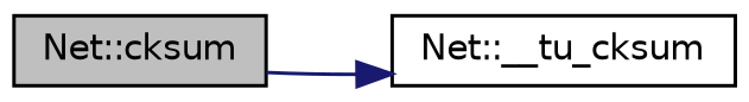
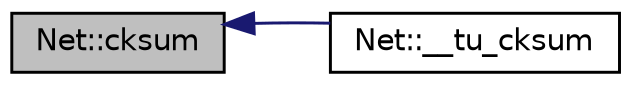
  digraph {
    rankdir=LR
    node [color=black fontname=Helvetica fontsize=10 shape=record style=filled]
    n1 [fillcolor=grey75 fontcolor=black height=0.2 label="Net::cksum" width=0.4]
    n2 [fillcolor=white height=0.2 label="Net::__tu_cksum" width=0.4]
-   n1 -> n2 [color=midnightblue fontname=Helvetica fontsize=10 labelfontname=Helvetica labelfontsize=10 style=solid]
+   n2 -> n1 [color=midnightblue fontname=Helvetica fontsize=10 labelfontname=Helvetica labelfontsize=10 style=solid]
  }
